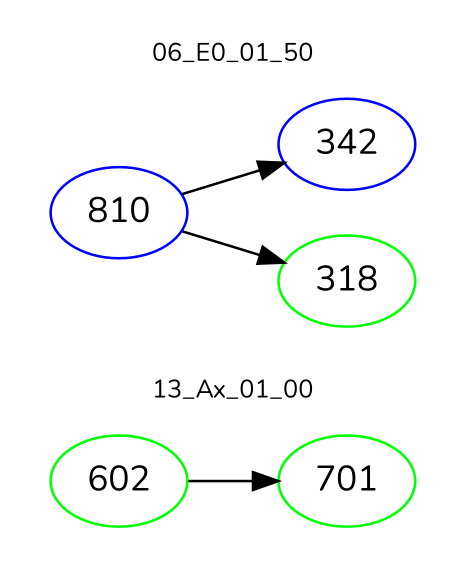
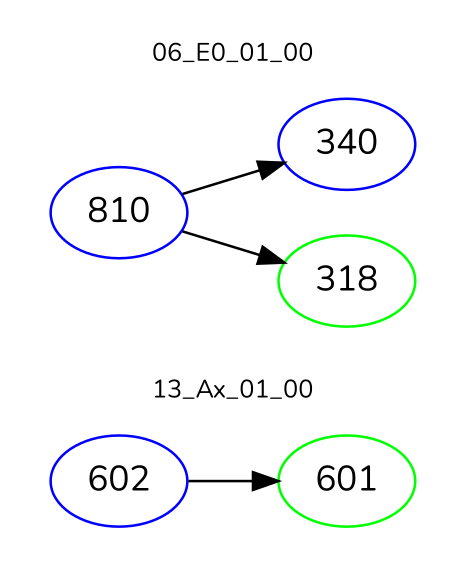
  digraph {
    fontname=Nunito
    rankdir=LR
    node [color=blue fontname=Nunito]
    edge [color=black fontname=Nunito]
-   n1 [color=green label=602]
-   n2 [color=green label=701]
+   n1 [label=602]
+   n2 [color=green label=601]
    n3 [label=810]
    n4 [color=green label=318]
-   n5 [label=342]
+   n5 [label=340]
    subgraph cluster_1 {
      color=white
      fontsize=10
      label="13_Ax_01_00"
      n1
      n2
    }
    subgraph cluster_2 {
      color=white
      fontsize=10
-     label="06_E0_01_50"
+     label="06_E0_01_00"
      n3
      n4
      n5
    }
    n1 -> n2
    n3 -> n4
    n3 -> n5
  }
